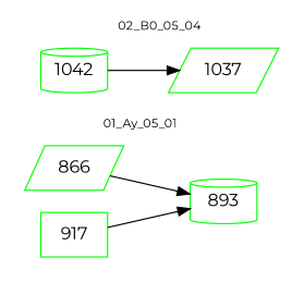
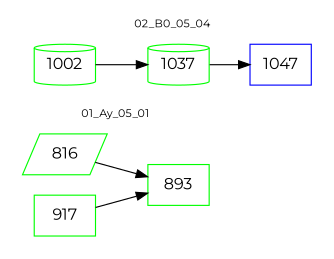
  digraph {
    fontname=Montserrat
    rankdir=LR
    node [color=green fontname=Montserrat shape=parallelogram]
    edge [color=black fontname=Montserrat]
-   n1 [label=866]
-   n2 [label=893 shape=cylinder]
+   n1 [label=816]
+   n2 [label=893 shape=box]
    n3 [label=917 shape=box]
-   n4 [label=1042 shape=cylinder]
-   n5 [label=1037]
+   n4 [label=1002 shape=cylinder]
+   n5 [label=1037 shape=cylinder]
+   n6 [color=blue label=1047 shape=box]
    subgraph cluster_1 {
      color=white
      fontsize=10
      label="01_Ay_05_01"
      n1
      n2
      n3
    }
    subgraph cluster_2 {
      color=white
      fontsize=10
      label="02_B0_05_04"
      n4
      n5
+     n6
    }
    n1 -> n2
    n3 -> n2
    n4 -> n5
+   n5 -> n6
  }
